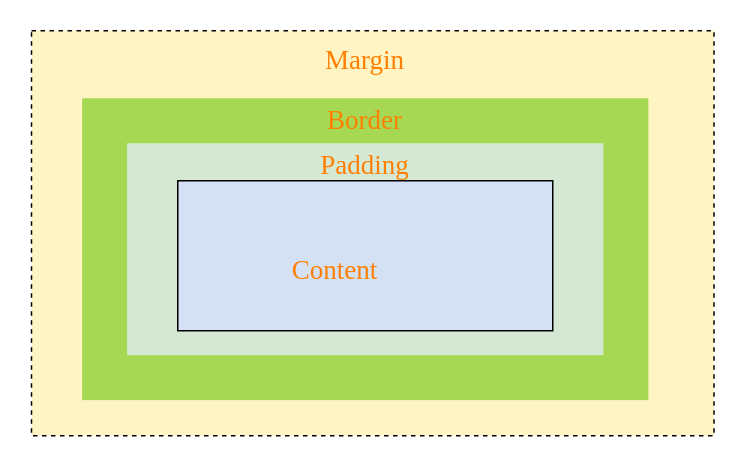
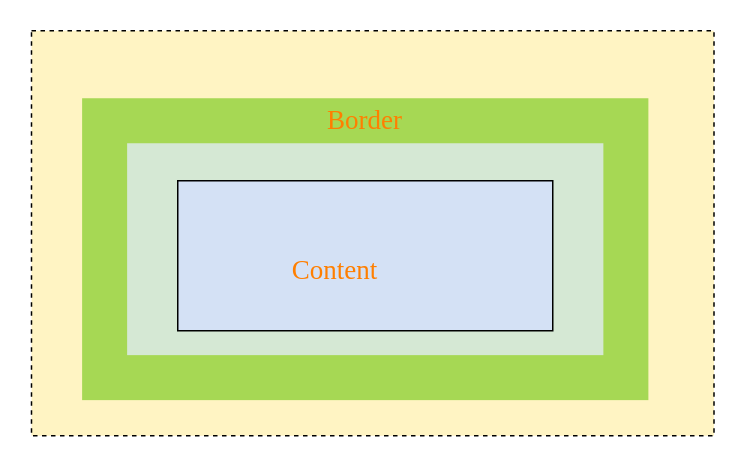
  <mxCell id="0" />
  <mxCell id="1" parent="0" />
  <mxCell id="2" value="" style="rounded=0;whiteSpace=wrap;html=1;fontColor=#FF7F00;dashed=1;fillColor=#FFF4C3;" vertex="1" parent="1"><mxGeometry x="20.5" y="20" width="455" height="270" as="geometry" /></mxCell>
  <mxCell id="3" value="" style="rounded=0;whiteSpace=wrap;html=1;fontColor=#FF7F00;strokeWidth=30;strokeColor=#a6d854;fillColor=#D5E8D4;" vertex="1" parent="1"><mxGeometry x="69.25" y="80" width="347.5" height="171.25" as="geometry" /></mxCell>
  <mxCell id="4" value="" style="rounded=0;whiteSpace=wrap;html=1;fillColor=#D4E1F5;fontColor=#FF7F00;" vertex="1" parent="1"><mxGeometry x="118" y="120" width="250" height="100" as="geometry" /></mxCell>
  <mxCell id="5" value="Content" style="text;html=1;strokeColor=none;fillColor=none;align=center;verticalAlign=middle;whiteSpace=wrap;rounded=0;fontSize=18;fontFamily=Comic Sans MS;fontColor=#FF7F00;" vertex="1" parent="1"><mxGeometry x="203" y="170" width="40" height="20" as="geometry" /></mxCell>
- <mxCell id="6" value="Padding" style="text;html=1;strokeColor=none;fillColor=none;align=center;verticalAlign=middle;whiteSpace=wrap;rounded=0;fontSize=18;fontFamily=Comic Sans MS;fontColor=#FF7F00;" vertex="1" parent="1"><mxGeometry x="223" y="100" width="40" height="20" as="geometry" /></mxCell>
- <mxCell id="7" value="Margin" style="text;html=1;strokeColor=none;fillColor=none;align=center;verticalAlign=middle;whiteSpace=wrap;rounded=0;fontSize=18;fontFamily=Comic Sans MS;fontColor=#FF7F00;" vertex="1" parent="1"><mxGeometry x="223" y="30" width="40" height="20" as="geometry" /></mxCell>
  <mxCell id="8" value="Border" style="text;html=1;strokeColor=none;fillColor=none;align=center;verticalAlign=middle;whiteSpace=wrap;rounded=0;dashed=1;fontFamily=Comic Sans MS;fontSize=18;fontColor=#FF7F00;" vertex="1" parent="1"><mxGeometry x="223" y="70" width="40" height="20" as="geometry" /></mxCell>
